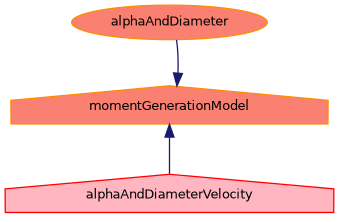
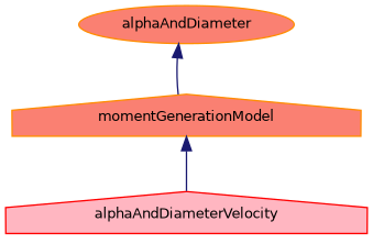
  digraph {
    node [color=darkorange fillcolor=salmon fontname=Helvetica fontsize=10 shape=house style=filled]
    edge [color=midnightblue dir=back fontname=Helvetica fontsize=10 labelfontname=Helvetica labelfontsize=10 style=solid]
    n1 [fontcolor=black height=0.2 label=alphaAndDiameter shape=ellipse width=0.4]
    n2 [color=red fillcolor=lightpink height=0.2 label=alphaAndDiameterVelocity width=0.4]
    n3 [height=0.2 label=momentGenerationModel width=0.4]
-   n3 -> n1
+   n1 -> n3
    n3 -> n2
  }
